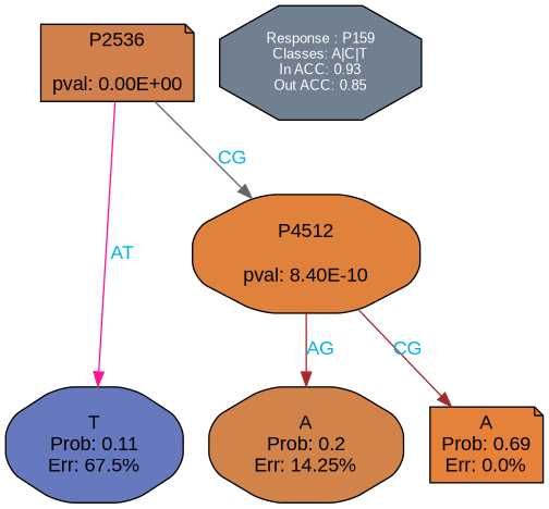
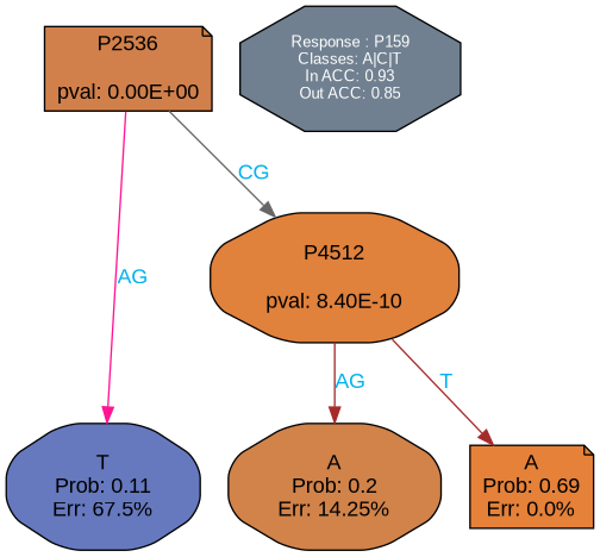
  digraph {
    fontname="Liberation Sans"
    ranksep=equally
    splines=polylines
    node [color=black fontname="Liberation Sans" shape=octagon style="filled, rounded"]
    edge [color=brown fontcolor=deepskyblue2 fontname="Liberation Sans"]
    n1 [fillcolor="#6679bf" label="T\nProb: 0.11\nErr: 67.5%"]
    n2 [fillcolor="#d1834a" label="A\nProb: 0.2\nErr: 14.25%"]
    n3 [fillcolor="#e58139" label="A\nProb: 0.69\nErr: 0.0%" shape=note]
    n4 [align=left fillcolor=slategray fontcolor=white fontsize=10 label="Response : P159\nClasses: A|C|T\nIn ACC: 0.93\nOut ACC: 0.85\n" style=filled]
    n5 [fillcolor="#d2804b" label="P2536\n\npval: 0.00E+00" shape=note]
    n6 [fillcolor="#e0813c" label="P4512\n\npval: 8.40E-10"]
    subgraph sub_1 {
      rank=same
      n1
      n2
      n3
    }
    subgraph sub_2 {
      rank=same
      n4
      n5
    }
-   n5 -> n1 [color=deeppink label=AT]
+   n5 -> n1 [color=deeppink label=AG]
    n5 -> n6 [color=gray40 label=CG]
    n6 -> n2 [label=AG]
-   n6 -> n3 [label=CG]
+   n6 -> n3 [label=T]
  }
